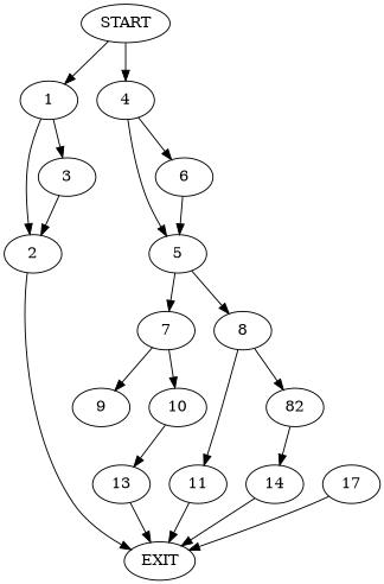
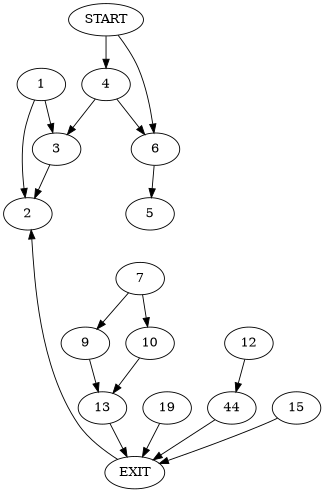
  digraph {
    n1 [label=START]
    1
    4
    2
    3
    5
    6
    n8 [label=EXIT]
    7
-   8
    9
    10
-   11
-   12 [label=82]
+   11 [label=19]
+   12
    13
-   14
-   15 [label=17]
-   n1 -> 1
+   14 [label=44]
+   15
+   n1 -> 6
    n1 -> 4
    1 -> 2
    1 -> 3
-   4 -> 5
+   4 -> 3
    4 -> 6
-   2 -> n8
+   n8 -> 2
    3 -> 2
-   5 -> 7
-   5 -> 8
    6 -> 5
    7 -> 9
    7 -> 10
-   8 -> 11
-   8 -> 12
+   9 -> 13
    10 -> 13
    11 -> n8
    12 -> 14
    13 -> n8
    14 -> n8
    15 -> n8
  }
